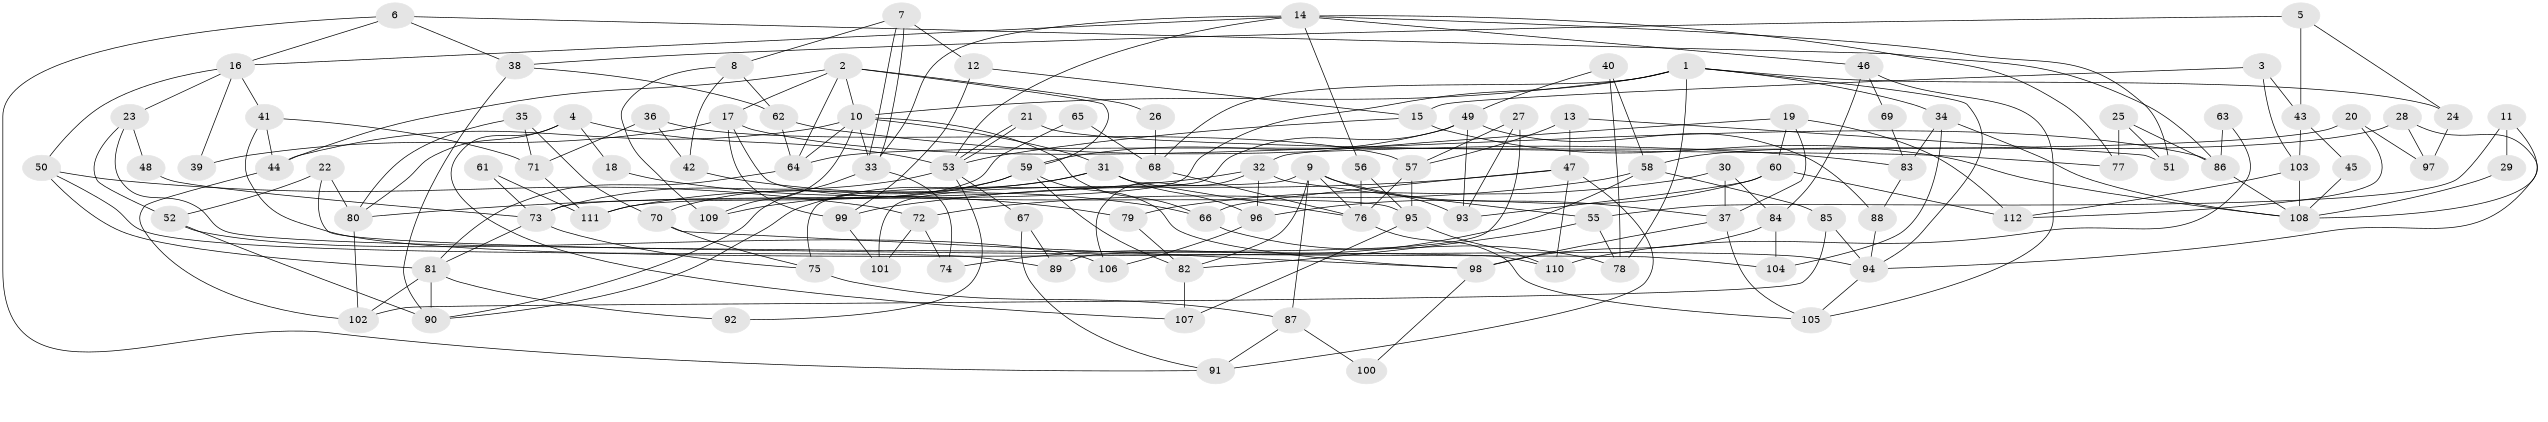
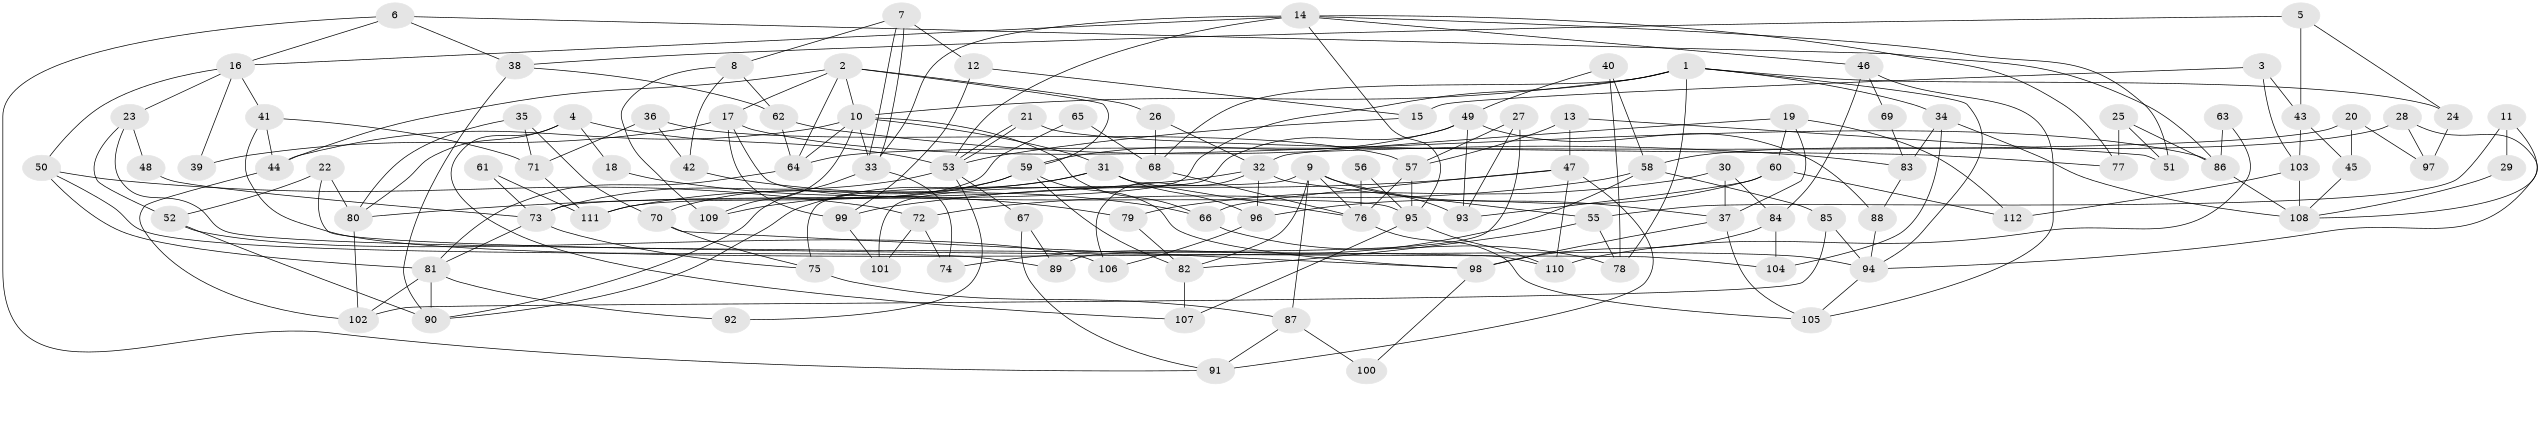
  graph {
    node [color=gray90 style=filled]
    1
    10
    24
    34
    68
    73
    78
    94
    44
    64
    33
    109
    31
    66
    97
    108
    104
    83
    76
    75
    81
    105
    2
    17
    26
    59
    86
    99
    95
    39
    32
    102
    82
    70
    98
    3
    15
    43
    103
    53
    45
    112
    4
    18
    80
    107
    79
    67
    92
    5
    38
    62
    90
    6
    16
    91
    23
    41
    50
    7
    8
    12
    42
    74
    9
    37
    87
    93
    101
    100
    96
    111
    11
    29
    55
    13
    47
    51
    57
    110
    14
    46
    77
    84
    69
    52
    48
    71
    89
    72
    19
    60
    106
    20
    21
    22
    25
    27
    28
    58
    85
    30
    88
    35
    36
    40
    49
    56
    61
    63
    65
    1 -- 10
    1 -- 24
    1 -- 34
    1 -- 68
    1 -- 73
    1 -- 78
    1 -- 94
    10 -- 44
    10 -- 64
    10 -- 33
    10 -- 109
    10 -- 31
    10 -- 66
    24 -- 97
    34 -- 108
    34 -- 104
    34 -- 83
    68 -- 76
    73 -- 75
    73 -- 81
    94 -- 105
    44 -- 102
    64 -- 81
    33 -- 90
    33 -- 74
    31 -- 76
    31 -- 90
    31 -- 96
    31 -- 111
    66 -- 78
    83 -- 88
    76 -- 105
    75 -- 87
    81 -- 102
    81 -- 92
    81 -- 90
    2 -- 10
    2 -- 44
    2 -- 64
    2 -- 17
    2 -- 26
    2 -- 59
    17 -- 86
    17 -- 99
    17 -- 95
    17 -- 39
    26 -- 68
+   26 -- 32
    59 -- 109
    59 -- 82
    59 -- 70
    59 -- 98
    86 -- 108
    99 -- 101
    95 -- 107
    95 -- 110
    32 -- 80
    32 -- 96
    32 -- 55
    32 -- 106
    82 -- 107
    70 -- 75
    70 -- 98
    98 -- 100
    3 -- 15
    3 -- 43
    3 -- 103
-   15 -- 108
    15 -- 53
    43 -- 103
    43 -- 45
    103 -- 108
    103 -- 112
    53 -- 73
    53 -- 67
    53 -- 92
    45 -- 108
    4 -- 53
    4 -- 18
    4 -- 80
    4 -- 107
    18 -- 79
    80 -- 102
    79 -- 82
    67 -- 91
    67 -- 89
    5 -- 24
    5 -- 43
    5 -- 38
    38 -- 62
    38 -- 90
    62 -- 64
    62 -- 83
    6 -- 86
    6 -- 38
    6 -- 16
    6 -- 91
    16 -- 39
    16 -- 23
    16 -- 41
    16 -- 50
    23 -- 110
    23 -- 52
    23 -- 48
    41 -- 94
    41 -- 44
    41 -- 71
    50 -- 81
    50 -- 89
    50 -- 72
    7 -- 33
    7 -- 33
    7 -- 8
    7 -- 12
    8 -- 109
    8 -- 62
    8 -- 42
    12 -- 99
    12 -- 15
    42 -- 66
    9 -- 76
    9 -- 82
    9 -- 37
    9 -- 87
    9 -- 93
    9 -- 101
    37 -- 105
    37 -- 98
    87 -- 91
    87 -- 100
    96 -- 106
    11 -- 108
    11 -- 29
    11 -- 55
    29 -- 108
    55 -- 78
    55 -- 82
    13 -- 47
    13 -- 51
    13 -- 57
    47 -- 66
    47 -- 99
    47 -- 91
    47 -- 110
    57 -- 76
    57 -- 95
    14 -- 33
-   14 -- 56
+   14 -- 95
    14 -- 53
    14 -- 16
    14 -- 51
    14 -- 46
    14 -- 77
    46 -- 105
    46 -- 84
    46 -- 69
    84 -- 104
    84 -- 98
    69 -- 83
    52 -- 90
    52 -- 106
    48 -- 73
    71 -- 111
    72 -- 74
    72 -- 101
    19 -- 32
    19 -- 112
    19 -- 37
    19 -- 60
    60 -- 112
    60 -- 93
    60 -- 96
    20 -- 64
    20 -- 97
-   20 -- 112
+   20 -- 45
    21 -- 53
    21 -- 53
    21 -- 77
    22 -- 104
    22 -- 80
    22 -- 52
    25 -- 86
    25 -- 51
    25 -- 77
    27 -- 93
    27 -- 57
    27 -- 89
    28 -- 94
    28 -- 97
    28 -- 58
    58 -- 74
    58 -- 72
    58 -- 85
    85 -- 94
    85 -- 102
    30 -- 79
    30 -- 37
    30 -- 84
    88 -- 94
    35 -- 70
    35 -- 80
    35 -- 71
    36 -- 42
    36 -- 57
    36 -- 71
    40 -- 78
    40 -- 58
    40 -- 49
    49 -- 75
    49 -- 59
    49 -- 93
    49 -- 88
    56 -- 76
    56 -- 95
    61 -- 73
    61 -- 111
    63 -- 86
    63 -- 110
    65 -- 68
    65 -- 111
  }
